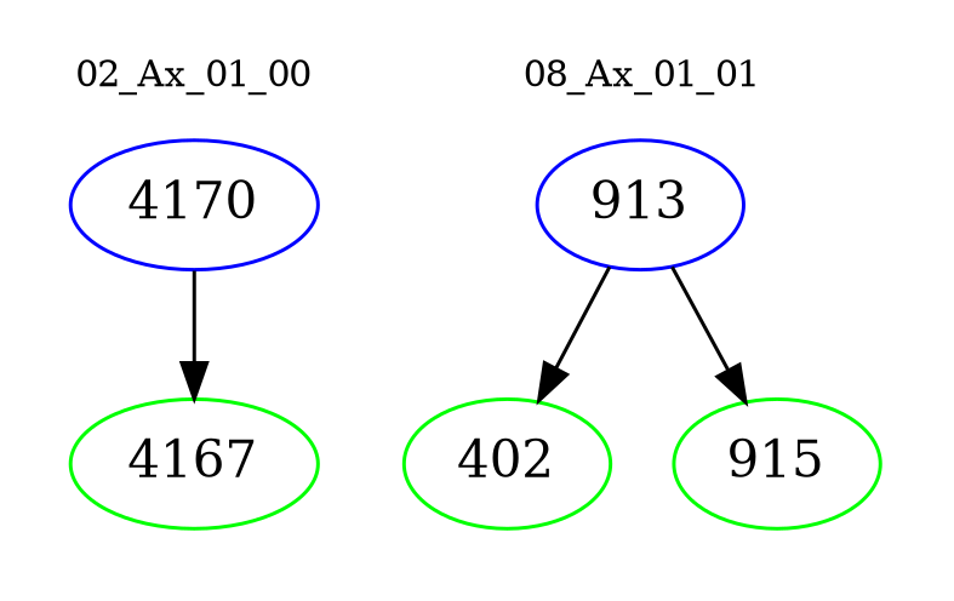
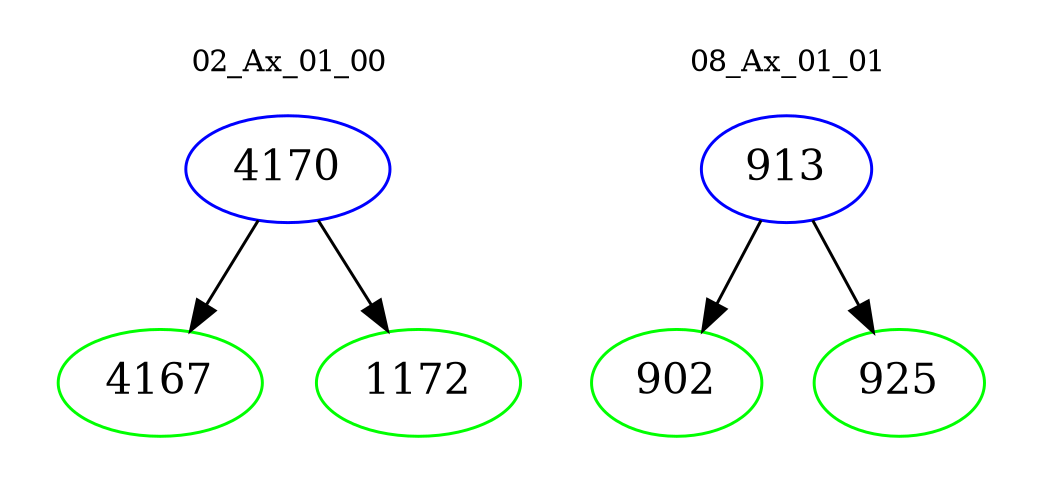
  digraph {
    fontname="DejaVu Serif"
    node [color=green fontname="DejaVu Serif"]
    edge [color=black fontname="DejaVu Serif"]
    n1 [color=blue label=4170]
    n2 [label=4167]
+   n3 [label=1172]
    n4 [color=blue label=913]
-   n5 [label=402]
-   n6 [label=915]
+   n5 [label=902]
+   n6 [label=925]
    subgraph cluster_1 {
      color=white
      fontsize=10
      label="02_Ax_01_00"
      n1
      n2
+     n3
    }
    subgraph cluster_2 {
      color=white
      fontsize=10
      label="08_Ax_01_01"
      n4
      n5
      n6
    }
    n1 -> n2
+   n1 -> n3
    n4 -> n5
    n4 -> n6
  }
